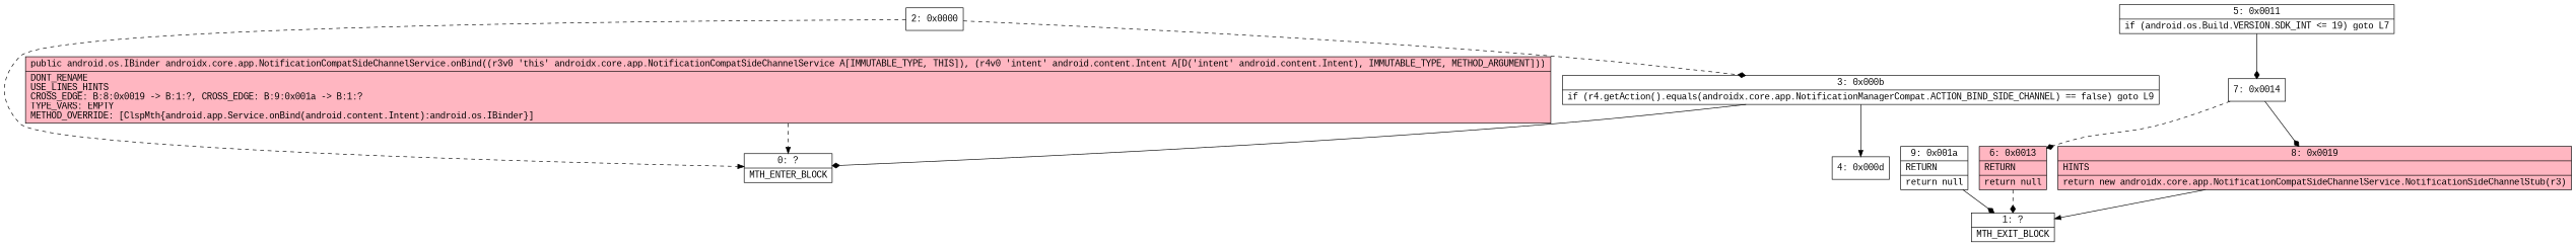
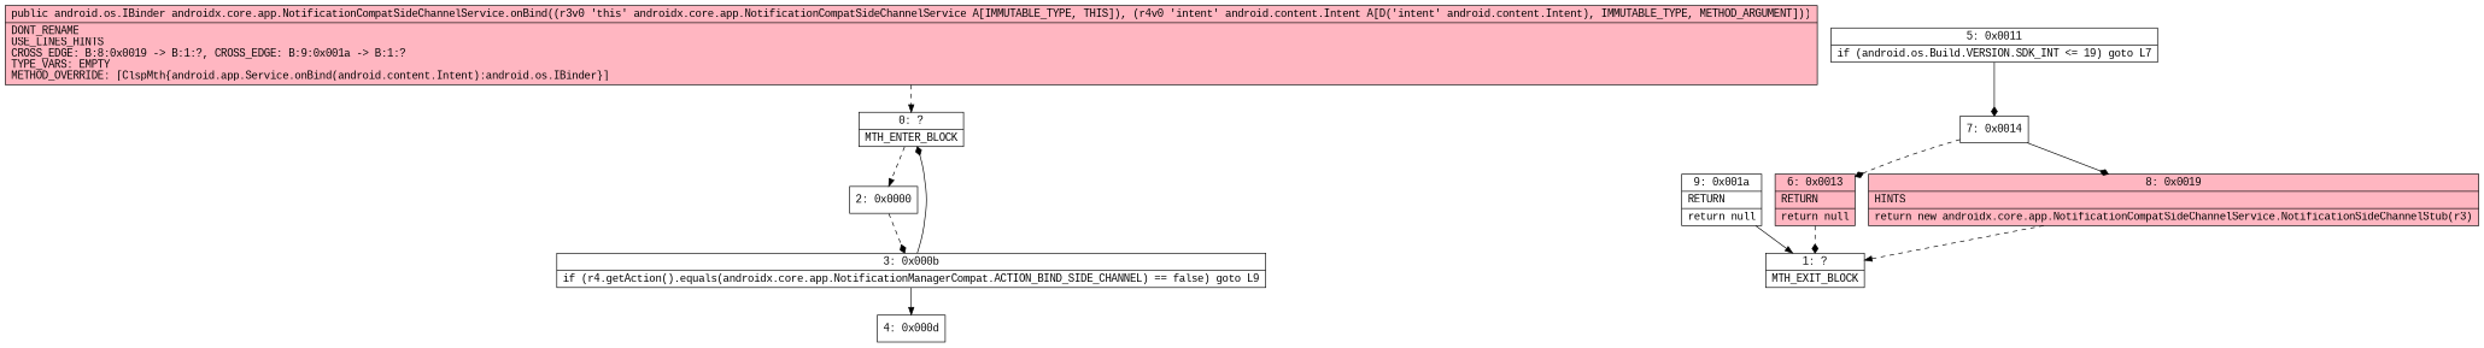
  digraph {
    fontname="Liberation Mono"
    node [fillcolor=white fontname="Liberation Mono" shape=record style=filled]
    edge [arrowhead=diamond fontname="Liberation Mono" style=solid]
    n1 [label="{0\:\ ?|MTH_ENTER_BLOCK\l}"]
    n2 [label="{2\:\ 0x0000}"]
    n3 [label="{3\:\ 0x000b|if (r4.getAction().equals(androidx.core.app.NotificationManagerCompat.ACTION_BIND_SIDE_CHANNEL) == false) goto L9\l}"]
    n4 [label="{4\:\ 0x000d}"]
    n5 [label="{9\:\ 0x001a|RETURN\l|return null\l}"]
    n6 [label="{1\:\ ?|MTH_EXIT_BLOCK\l}"]
    n7 [label="{5\:\ 0x0011|if (android.os.Build.VERSION.SDK_INT \<= 19) goto L7\l}"]
    n8 [label="{7\:\ 0x0014}"]
    n9 [fillcolor=lightpink label="{6\:\ 0x0013|RETURN\l|return null\l}"]
    n10 [fillcolor=lightpink label="{8\:\ 0x0019|HINTS\l|return new androidx.core.app.NotificationCompatSideChannelService.NotificationSideChannelStub(r3)\l}"]
    n11 [fillcolor=lightpink label="{public android.os.IBinder androidx.core.app.NotificationCompatSideChannelService.onBind((r3v0 'this' androidx.core.app.NotificationCompatSideChannelService A[IMMUTABLE_TYPE, THIS]), (r4v0 'intent' android.content.Intent A[D('intent' android.content.Intent), IMMUTABLE_TYPE, METHOD_ARGUMENT]))  | DONT_RENAME\lUSE_LINES_HINTS\lCROSS_EDGE: B:8:0x0019 \-\> B:1:?, CROSS_EDGE: B:9:0x001a \-\> B:1:?\lTYPE_VARS: EMPTY\lMETHOD_OVERRIDE: [ClspMth\{android.app.Service.onBind(android.content.Intent):android.os.IBinder\}]\l}"]
-   n2 -> n1 [arrowhead=normal style=dashed]
+   n1 -> n2 [arrowhead=normal style=dashed]
    n2 -> n3 [style=dashed]
    n3 -> n1
    n3 -> n4 [arrowhead=normal]
-   n5 -> n6
+   n5 -> n6 [arrowhead=normal]
    n7 -> n8
    n8 -> n9 [style=dashed]
    n8 -> n10
    n9 -> n6 [style=dashed]
-   n10 -> n6 [arrowhead=normal]
+   n10 -> n6 [arrowhead=normal style=dashed]
    n11 -> n1 [arrowhead=normal style=dashed]
  }
